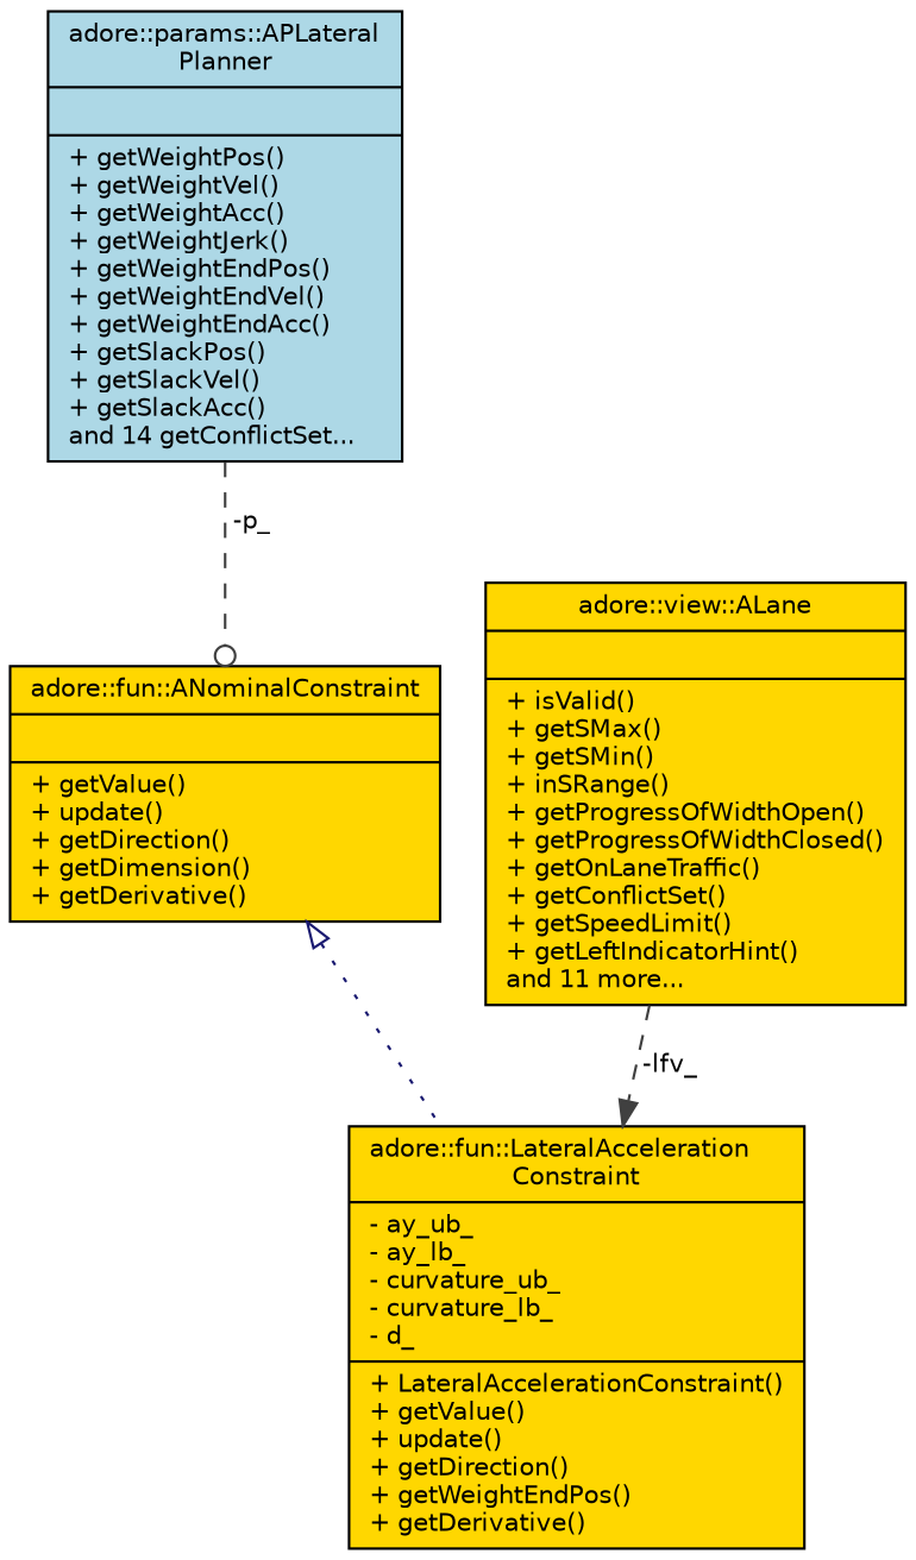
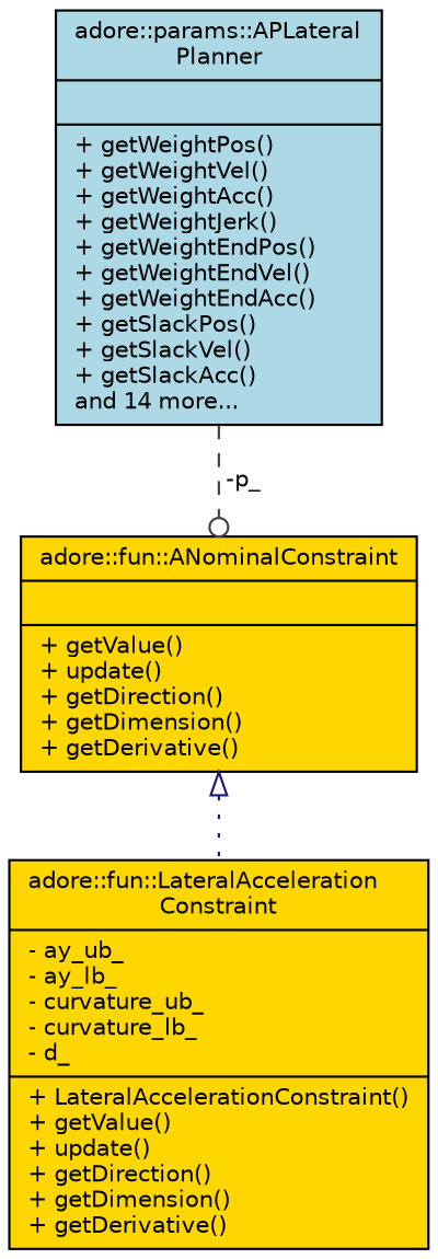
  digraph {
    node [color=black fillcolor=gold fontname=Helvetica fontsize=10 shape=record style=filled]
    edge [color=grey25 fontname=Helvetica fontsize=10 labelfontname=Helvetica labelfontsize=10 style=dashed]
-   n1 [fontcolor=black height=0.2 label="{adore::fun::LateralAcceleration\lConstraint\n|- ay_ub_\l- ay_lb_\l- curvature_ub_\l- curvature_lb_\l- d_\l|+ LateralAccelerationConstraint()\l+ getValue()\l+ update()\l+ getDirection()\l+ getWeightEndPos()\l+ getDerivative()\l}" width=0.4]
+   n1 [fontcolor=black height=0.2 label="{adore::fun::LateralAcceleration\lConstraint\n|- ay_ub_\l- ay_lb_\l- curvature_ub_\l- curvature_lb_\l- d_\l|+ LateralAccelerationConstraint()\l+ getValue()\l+ update()\l+ getDirection()\l+ getDimension()\l+ getDerivative()\l}" width=0.4]
    n2 [height=0.2 label="{adore::fun::ANominalConstraint\n||+ getValue()\l+ update()\l+ getDirection()\l+ getDimension()\l+ getDerivative()\l}" width=0.4]
-   n3 [height=0.2 label="{adore::view::ALane\n||+ isValid()\l+ getSMax()\l+ getSMin()\l+ inSRange()\l+ getProgressOfWidthOpen()\l+ getProgressOfWidthClosed()\l+ getOnLaneTraffic()\l+ getConflictSet()\l+ getSpeedLimit()\l+ getLeftIndicatorHint()\land 11 more...\l}" width=0.4]
-   n4 [fillcolor=lightblue height=0.2 label="{adore::params::APLateral\lPlanner\n||+ getWeightPos()\l+ getWeightVel()\l+ getWeightAcc()\l+ getWeightJerk()\l+ getWeightEndPos()\l+ getWeightEndVel()\l+ getWeightEndAcc()\l+ getSlackPos()\l+ getSlackVel()\l+ getSlackAcc()\land 14 getConflictSet...\l}" width=0.4]
+   n4 [fillcolor=lightblue height=0.2 label="{adore::params::APLateral\lPlanner\n||+ getWeightPos()\l+ getWeightVel()\l+ getWeightAcc()\l+ getWeightJerk()\l+ getWeightEndPos()\l+ getWeightEndVel()\l+ getWeightEndAcc()\l+ getSlackPos()\l+ getSlackVel()\l+ getSlackAcc()\land 14 more...\l}" width=0.4]
    n2 -> n1 [arrowtail=onormal color=midnightblue dir=back style=dotted]
-   n3 -> n1 [arrowhead=normal label=" -lfv_"]
    n4 -> n2 [arrowhead=odot label=" -p_"]
  }
